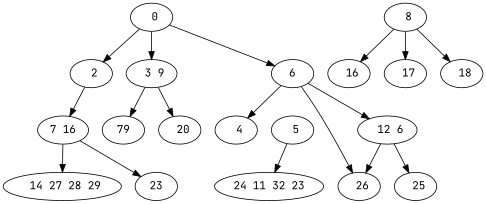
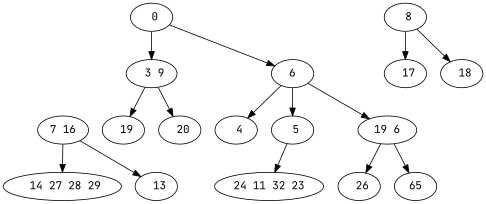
  digraph {
    fontname="JetBrains Mono"
    node [fontname="JetBrains Mono"]
    edge [fontname="JetBrains Mono"]
    " 0"
-   " 2"
    " 3 9"
    n4 [label=6]
    n5 [label="7 16"]
-   " 19" [label=79]
+   " 19"
    " 20"
    " 4"
    " 5"
-   " 12 6"
+   " 12 6" [label="19 6"]
    " 8"
-   " 16"
    " 17"
    " 18"
    " 14 27 28 29"
-   " 13" [label=23]
+   " 13"
    n17 [label="24 11 32 23"]
    " 26"
-   " 25"
-   " 0" -> " 2"
+   " 25" [label=65]
    " 0" -> " 3 9"
    " 0" -> n4
-   " 2" -> n5
    " 3 9" -> " 19"
    " 3 9" -> " 20"
    n4 -> " 4"
-   n4 -> " 26"
+   n4 -> " 5"
    n4 -> " 12 6"
    n5 -> " 14 27 28 29"
    n5 -> " 13"
    " 5" -> n17
    " 12 6" -> " 26"
    " 12 6" -> " 25"
-   " 8" -> " 16"
    " 8" -> " 17"
    " 8" -> " 18"
  }
